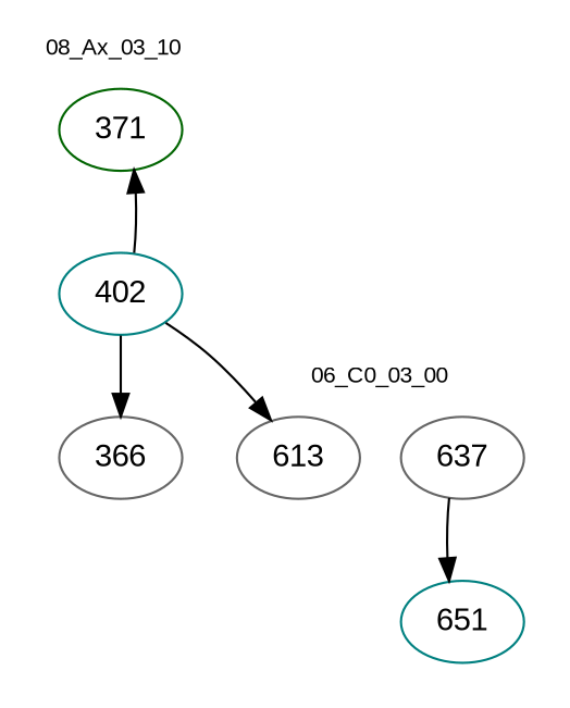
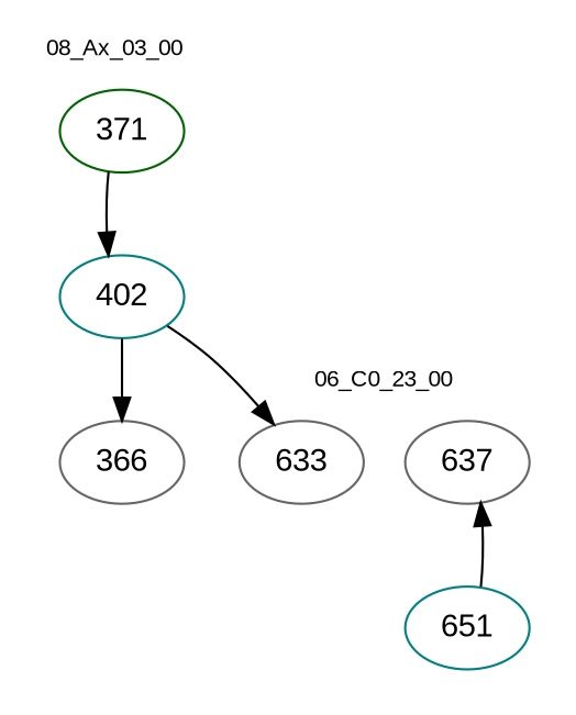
  digraph {
    fontname="Liberation Sans"
    node [color=gray40 fontname="Liberation Sans"]
    edge [color=black fontname="Liberation Sans"]
    n1 [color=darkgreen label=371]
    n2 [label=366]
    n3 [color=teal label=402]
    n4 [label=637]
-   n5 [label=613]
+   n5 [label=633]
    n6 [color=teal label=651]
    subgraph cluster_1 {
      color=white
      fontsize=10
-     label="08_Ax_03_10"
+     label="08_Ax_03_00"
      n1
      n2
      n3
    }
    subgraph cluster_2 {
      color=white
      fontsize=10
-     label="06_C0_03_00"
+     label="06_C0_23_00"
      n4
      n5
      n6
    }
-   n3 -> n1
+   n1 -> n3
    n3 -> n2
    n3 -> n5
-   n4 -> n6
+   n6 -> n4
  }
